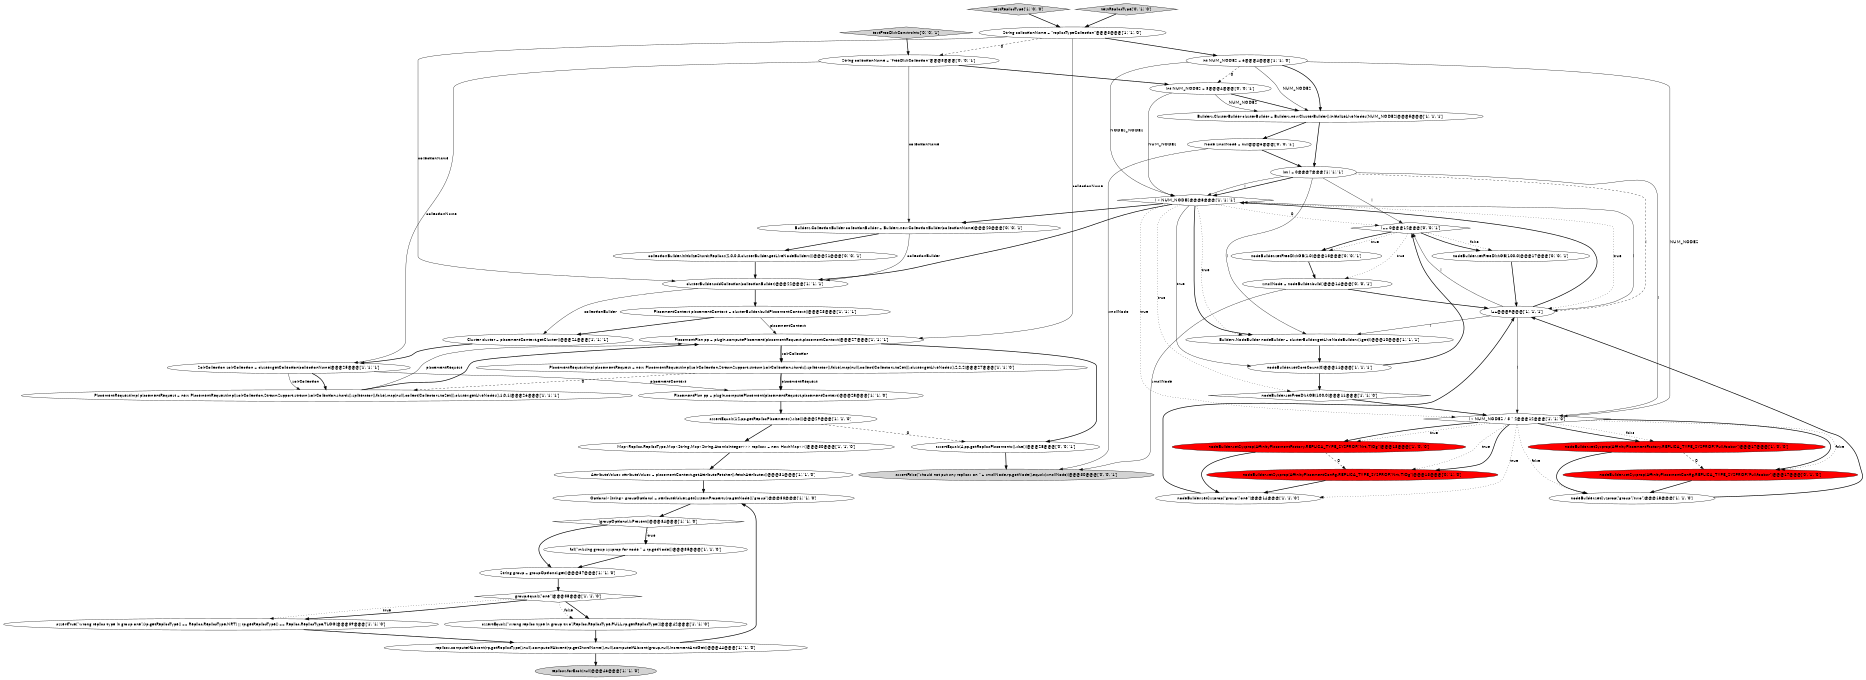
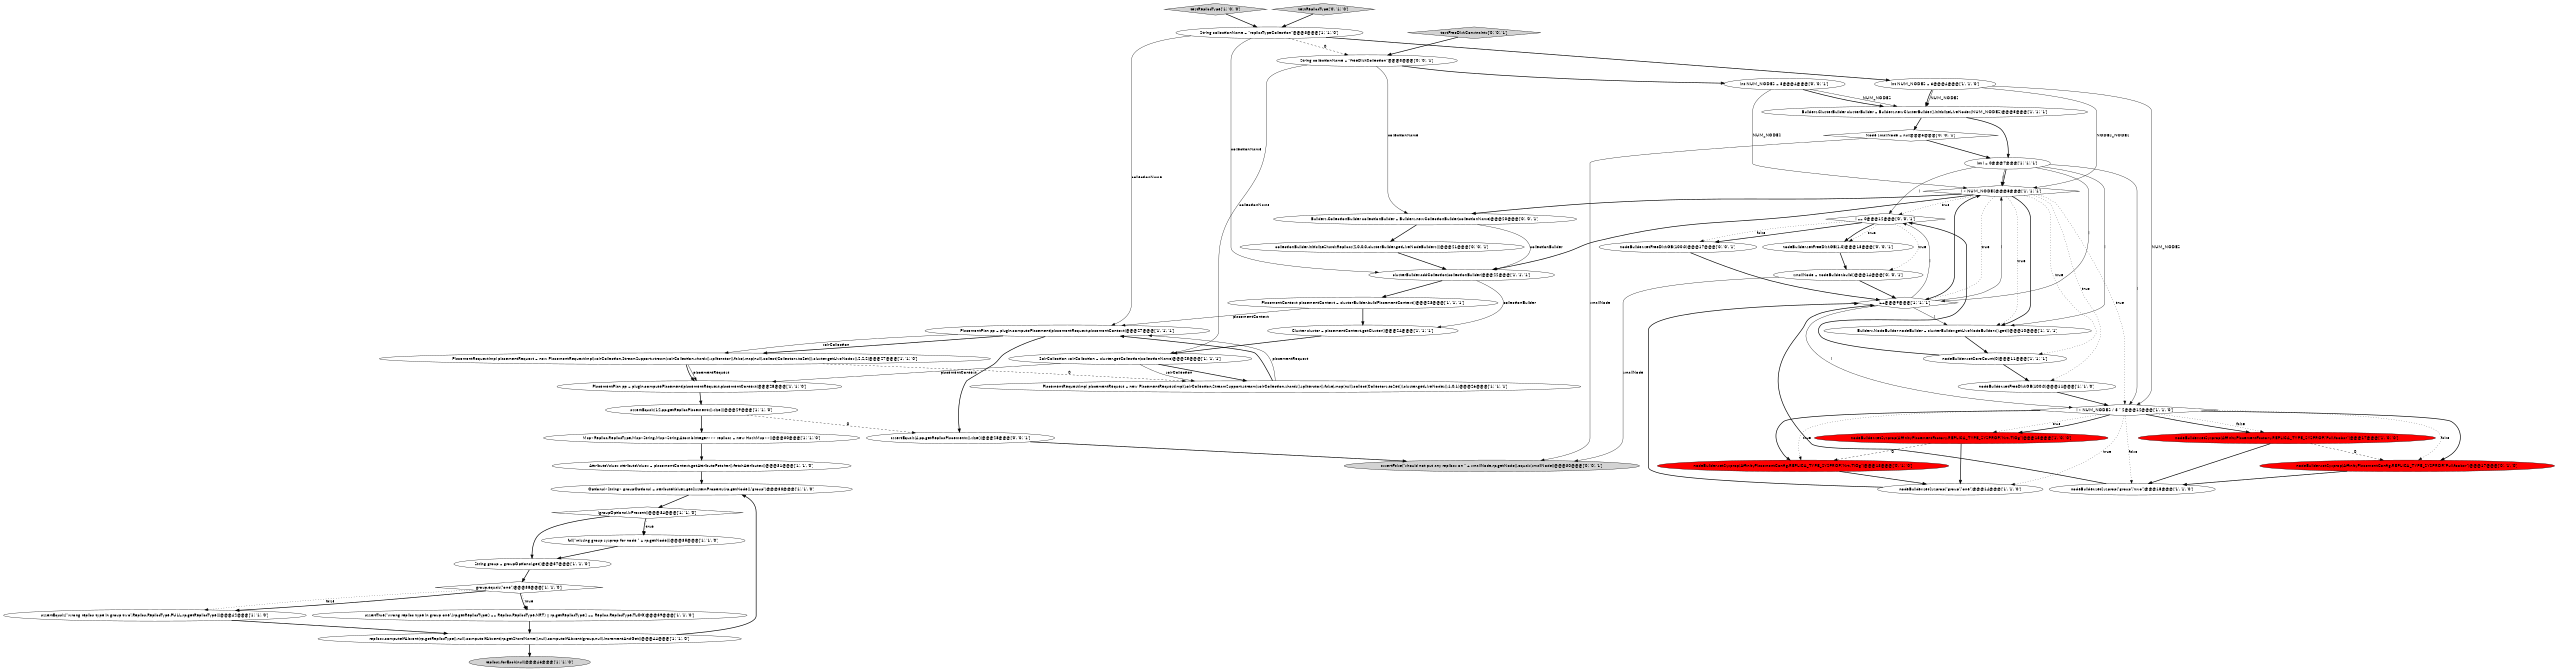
  digraph {
    fontname=Lato
    node [fillcolor=white fontname=Lato shape=ellipse style=filled]
    edge [fontname=Lato style=bold]
    n1 [fillcolor=lightgray label="testReplicaType['1', '0', '0']" shape=diamond]
    n2 [label="String collectionName = \"replicaTypeCollection\"@@@3@@@['1', '1', '0']"]
    n3 [label="PlacementPlan pp = plugin.computePlacement(placementRequest,placementContext)@@@27@@@['1', '1', '1']"]
    n4 [label="String collectionName = \"freeDiskCollection\"@@@3@@@['0', '0', '1']"]
    n5 [label="clusterBuilder.addCollection(collectionBuilder)@@@22@@@['1', '1', '1']"]
    n6 [label="int NUM_NODES = 6@@@4@@@['1', '1', '0']"]
    n7 [label="PlacementContext placementContext = clusterBuilder.buildPlacementContext()@@@23@@@['1', '1', '1']"]
    n8 [label="Cluster cluster = placementContext.getCluster()@@@24@@@['1', '1', '1']"]
    n9 [label="SolrCollection solrCollection = cluster.getCollection(collectionName)@@@25@@@['1', '1', '1']"]
    n10 [label="PlacementRequestImpl placementRequest = new PlacementRequestImpl(solrCollection,StreamSupport.stream(solrCollection.shards().spliterator(),false).map(null).collect(Collectors.toSet()),cluster.getLiveNodes(),2,2,2)@@@27@@@['1', '1', '0']"]
    n11 [label="assertEquals(4,pp.getReplicaPlacements().size())@@@28@@@['0', '0', '1']"]
    n12 [label="PlacementPlan pp = plugin.computePlacement(placementRequest,placementContext)@@@28@@@['1', '1', '0']"]
    n13 [label="PlacementRequestImpl placementRequest = new PlacementRequestImpl(solrCollection,StreamSupport.stream(solrCollection.shards().spliterator(),false).map(null).collect(Collectors.toSet()),cluster.getLiveNodes(),1,0,1)@@@26@@@['1', '1', '1']"]
    n14 [label="assertEquals(12,pp.getReplicaPlacements().size())@@@29@@@['1', '1', '0']"]
    n15 [label="Map<Replica.ReplicaType,Map<String,Map<String,AtomicInteger>>> replicas = new HashMap<>()@@@30@@@['1', '1', '0']"]
    n16 [label="i == 0@@@12@@@['0', '0', '1']" shape=diamond]
    n17 [label="nodeBuilder.setFreeDiskGB(100.0)@@@17@@@['0', '0', '1']"]
    n18 [label="nodeBuilder.setFreeDiskGB(1.0)@@@13@@@['0', '0', '1']"]
    n19 [label="smallNode = nodeBuilder.build()@@@14@@@['0', '0', '1']"]
-   n20 [label="i++@@@9@@@['1', '1', '1']"]
+   n20 [label="i++@@@9@@@['1', '1', '1']" shape=diamond]
    n21 [fillcolor=lightgray label="assertFalse(\"should not put any replicas on \" + smallNode,rp.getNode().equals(smallNode))@@@30@@@['0', '0', '1']"]
    n22 [label="AttributeValues attributeValues = placementContext.getAttributeFetcher().fetchAttributes()@@@31@@@['1', '1', '0']"]
    n23 [label="Optional<String> groupOptional = attributeValues.getSystemProperty(rp.getNode(),\"group\")@@@33@@@['1', '1', '0']"]
    n24 [label="!groupOptional.isPresent()@@@34@@@['1', '1', '0']" shape=diamond]
    n25 [label="String group = groupOptional.get()@@@37@@@['1', '1', '0']"]
    n26 [label="fail(\"missing group sysprop for node \" + rp.getNode())@@@35@@@['1', '1', '0']"]
    n27 [fillcolor=red label="nodeBuilder.setSysprop(AffinityPlacementFactory.REPLICA_TYPE_SYSPROP,\"Nrt, TlOg\")@@@13@@@['1', '0', '0']"]
    n28 [label="nodeBuilder.setSysprop(\"group\",\"one\")@@@14@@@['1', '1', '0']"]
    n29 [fillcolor=red label="nodeBuilder.setSysprop(AffinityPlacementConfig.REPLICA_TYPE_SYSPROP,\"Nrt, TlOg\")@@@13@@@['0', '1', '0']"]
    n30 [fillcolor=lightgray label="replicas.forEach(null)@@@46@@@['1', '1', '0']"]
    n31 [label="group.equals(\"one\")@@@38@@@['1', '1', '0']" shape=diamond]
    n32 [label="nodeBuilder.setCoreCount(0)@@@11@@@['1', '1', '1']"]
-   n33 [label="nodeBuilder.setFreeDiskGB(100.0)@@@11@@@['1', '1', '0']" shape=diamond]
+   n33 [label="nodeBuilder.setFreeDiskGB(100.0)@@@11@@@['1', '1', '0']"]
    n34 [label="i < NUM_NODES / 3 * 2@@@12@@@['1', '1', '0']" shape=diamond]
    n35 [label="i < NUM_NODES@@@8@@@['1', '1', '1']" shape=diamond]
    n36 [label="Builders.NodeBuilder nodeBuilder = clusterBuilder.getLiveNodeBuilders().get(i)@@@10@@@['1', '1', '1']"]
    n37 [fillcolor=lightgray label="testReplicaType['0', '1', '0']" shape=diamond]
    n38 [label="Builders.ClusterBuilder clusterBuilder = Builders.newClusterBuilder().initializeLiveNodes(NUM_NODES)@@@5@@@['1', '1', '1']"]
    n39 [label="int i = 0@@@7@@@['1', '1', '1']"]
-   n40 [label="Node smallNode = null@@@6@@@['0', '0', '1']"]
+   n40 [label="Node smallNode = null@@@6@@@['0', '0', '1']" shape=diamond]
    n41 [label="int NUM_NODES = 3@@@4@@@['0', '0', '1']"]
    n42 [label="Builders.CollectionBuilder collectionBuilder = Builders.newCollectionBuilder(collectionName)@@@20@@@['0', '0', '1']"]
    n43 [label="assertTrue(\"wrong replica type in group one\",(rp.getReplicaType() == Replica.ReplicaType.NRT) || rp.getReplicaType() == Replica.ReplicaType.TLOG)@@@39@@@['1', '1', '0']"]
    n44 [label="assertEquals(\"wrong replica type in group two\",Replica.ReplicaType.PULL,rp.getReplicaType())@@@42@@@['1', '1', '0']"]
    n45 [label="nodeBuilder.setSysprop(\"group\",\"two\")@@@18@@@['1', '1', '0']"]
    n46 [fillcolor=red label="nodeBuilder.setSysprop(AffinityPlacementConfig.REPLICA_TYPE_SYSPROP,\"Pull,foobar\")@@@17@@@['0', '1', '0']"]
    n47 [fillcolor=red label="nodeBuilder.setSysprop(AffinityPlacementFactory.REPLICA_TYPE_SYSPROP,\"Pull,foobar\")@@@17@@@['1', '0', '0']"]
    n48 [label="collectionBuilder.initializeShardsReplicas(2,0,0,0,clusterBuilder.getLiveNodeBuilders())@@@21@@@['0', '0', '1']"]
    n49 [label="replicas.computeIfAbsent(rp.getReplicaType(),null).computeIfAbsent(rp.getShardName(),null).computeIfAbsent(group,null).incrementAndGet()@@@44@@@['1', '1', '0']"]
    n50 [fillcolor=lightgray label="testFreeDiskConstraints['0', '0', '1']" shape=diamond]
    n1 -> n2
    n2 -> n3 [label=collectionName style=solid]
    n2 -> n4 [label=0 style=dashed]
    n2 -> n5 [label=collectionName style=solid]
    n2 -> n6
    n3 -> n10 [label=solrCollection style=solid]
    n3 -> n10
    n3 -> n11
    n4 -> n9 [label=collectionName style=solid]
    n4 -> n41
    n4 -> n42 [label=collectionName style=solid]
    n5 -> n7
    n5 -> n8 [label=collectionBuilder style=solid]
    n6 -> n34 [label=NUM_NODES style=solid]
    n6 -> n35 [label=NODES_NODES style=solid]
    n6 -> n38
    n6 -> n38 [label=NUM_NODES style=solid]
-   n6 -> n41 [label=0 style=dashed]
    n7 -> n3 [label=placementContext style=solid]
    n7 -> n8
    n8 -> n9
    n9 -> n12 [label=placementContext style=solid]
    n9 -> n13
    n9 -> n13 [label=solrCollection style=solid]
    n10 -> n12 [label=placementRequest style=solid]
    n10 -> n12
    n10 -> n13 [label=0 style=dashed]
    n11 -> n21
    n12 -> n14
    n13 -> n3 [label=placementRequest style=solid]
    n13 -> n3
    n14 -> n11 [label=0 style=dashed]
    n14 -> n15
    n15 -> n22
    n16 -> n17 [label=false style=dotted]
    n16 -> n17
    n16 -> n18
    n16 -> n18 [label=true style=dotted]
    n16 -> n19 [label=true style=dotted]
    n17 -> n20
    n18 -> n19
    n19 -> n20
    n19 -> n21 [label=smallNode style=solid]
    n20 -> n16 [label=i style=solid]
    n20 -> n34 [label=i style=solid]
    n20 -> n35 [label=i style=solid]
    n20 -> n35
    n20 -> n36 [label=i style=solid]
    n22 -> n23
    n23 -> n24
    n24 -> n25
    n24 -> n26
    n24 -> n26 [label=true style=dotted]
    n25 -> n31
    n26 -> n25
    n27 -> n28
    n27 -> n29 [label=0 style=dashed]
    n28 -> n20
    n29 -> n28
    n31 -> n43
    n31 -> n43 [label=true style=dotted]
    n31 -> n44
    n31 -> n44 [label=false style=dotted]
    n32 -> n16
    n32 -> n33
    n33 -> n34
    n34 -> n27 [label=true style=dotted]
    n34 -> n27
    n34 -> n28 [label=true style=dotted]
    n34 -> n29
    n34 -> n29 [label=true style=dotted]
    n34 -> n45 [label=false style=dotted]
    n34 -> n46
    n34 -> n46 [label=false style=dotted]
    n34 -> n47 [label=false style=dotted]
    n34 -> n47
    n35 -> n5
-   n35 -> n16 [label=0 style=dotted]
+   n35 -> n16 [label=true style=dotted]
    n35 -> n20 [label=true style=dotted]
-   n35 -> n32 [label=true style=solid]
+   n35 -> n32 [label=true style=dotted]
    n35 -> n33 [label=true style=dotted]
    n35 -> n34 [label=true style=dotted]
    n35 -> n36 [label=true style=dotted]
    n35 -> n36
    n35 -> n42
    n36 -> n32
    n37 -> n2
    n38 -> n39
    n38 -> n40
    n39 -> n16 [label=i style=solid]
-   n39 -> n20 [label=i style=dashed]
+   n39 -> n20 [label=i style=solid]
    n39 -> n34 [label=i style=solid]
    n39 -> n35
    n39 -> n35 [label=i style=solid]
    n39 -> n36 [label=i style=solid]
    n40 -> n21 [label=smallNode style=solid]
    n40 -> n39
    n41 -> n35 [label=NUM_NODES style=solid]
    n41 -> n38
    n41 -> n38 [label=NUM_NODES style=solid]
    n42 -> n5 [label=collectionBuilder style=solid]
    n42 -> n48
    n43 -> n49
    n44 -> n49
    n45 -> n20
    n46 -> n45
    n47 -> n45
    n47 -> n46 [label=0 style=dashed]
    n48 -> n5
    n49 -> n23
    n49 -> n30
    n50 -> n4
  }
